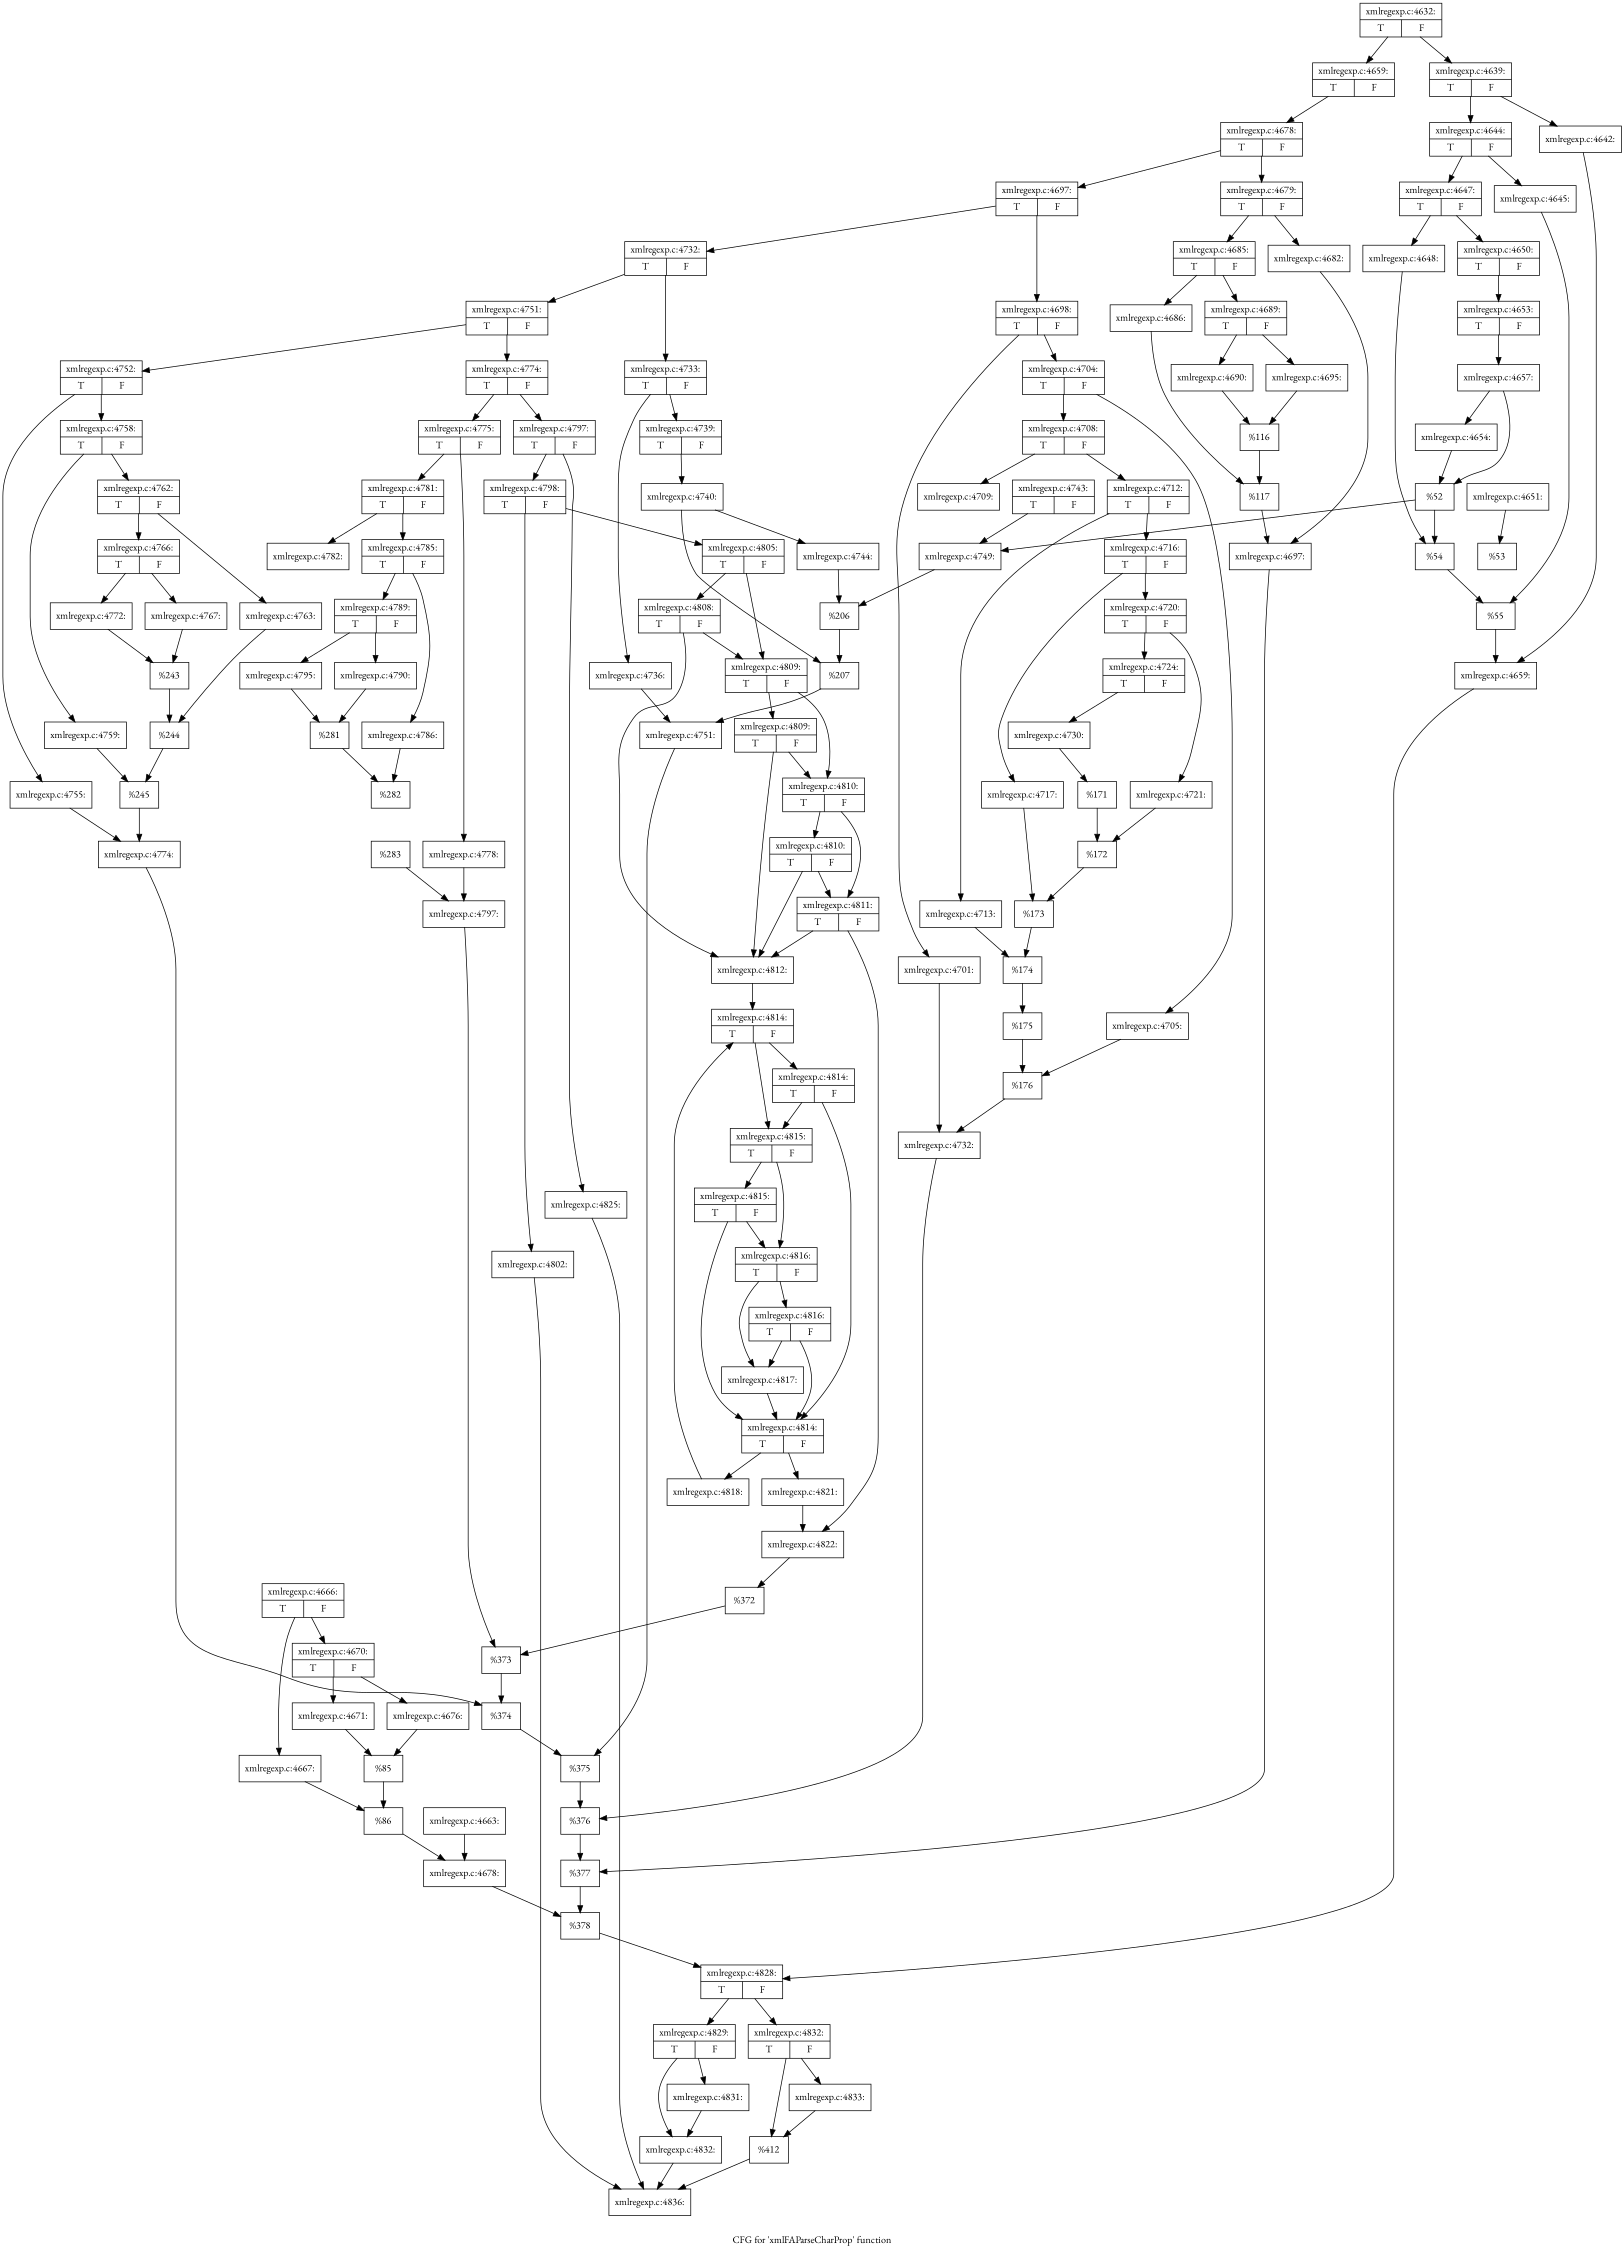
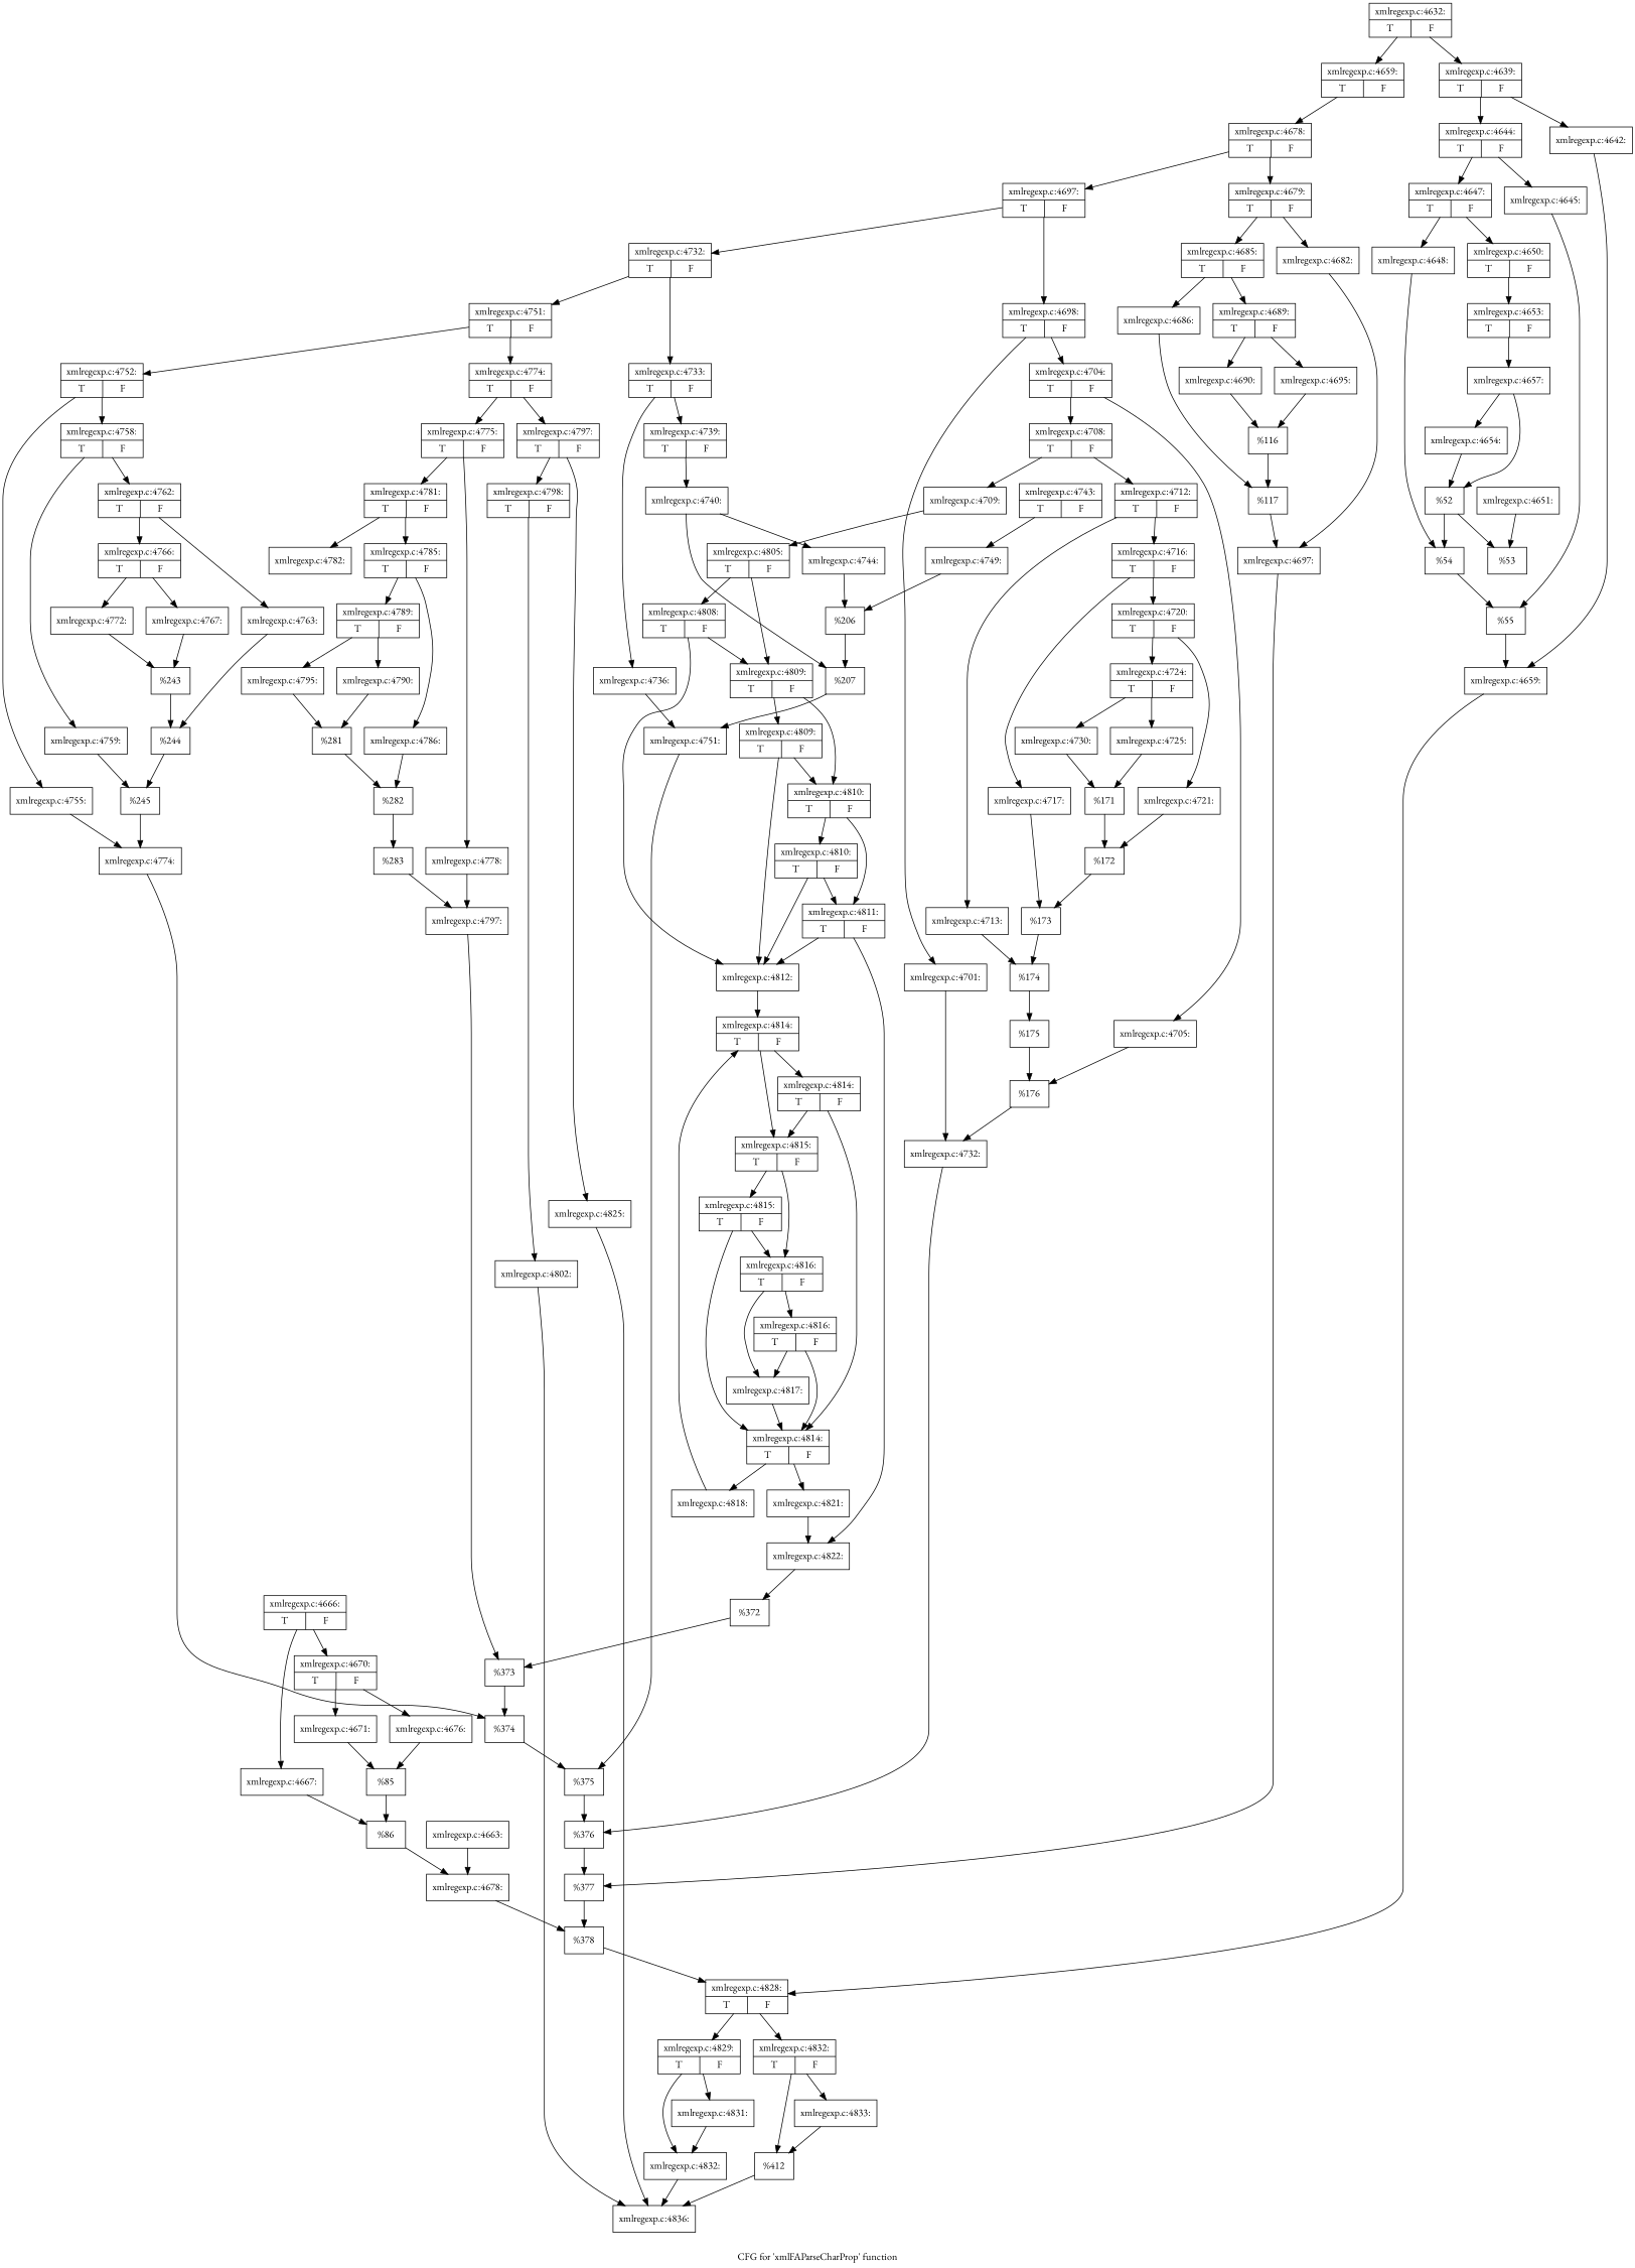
  digraph {
    fontname="EB Garamond"
    label="CFG for 'xmlFAParseCharProp' function"
    node [fontname="EB Garamond" shape=record]
    edge [fontname="EB Garamond"]
    n1 [label="{xmlregexp.c:4632:|{<s0>T|<s1>F}}"]
    n2 [label="{xmlregexp.c:4639:|{<s0>T|<s1>F}}"]
    n3 [label="{xmlregexp.c:4659:|{<s0>T|<s1>F}}"]
    n4 [label="{xmlregexp.c:4642:}"]
    n5 [label="{xmlregexp.c:4644:|{<s0>T|<s1>F}}"]
    n6 [label="{xmlregexp.c:4678:|{<s0>T|<s1>F}}"]
    n7 [label="{xmlregexp.c:4659:}"]
    n8 [label="{xmlregexp.c:4645:}"]
    n9 [label="{xmlregexp.c:4647:|{<s0>T|<s1>F}}"]
    n10 [label="{xmlregexp.c:4679:|{<s0>T|<s1>F}}"]
    n11 [label="{xmlregexp.c:4697:|{<s0>T|<s1>F}}"]
    n12 [label="{xmlregexp.c:4828:|{<s0>T|<s1>F}}"]
    n13 [label="{%55}"]
    n14 [label="{xmlregexp.c:4648:}"]
    n15 [label="{xmlregexp.c:4650:|{<s0>T|<s1>F}}"]
    n16 [label="{xmlregexp.c:4829:|{<s0>T|<s1>F}}"]
    n17 [label="{xmlregexp.c:4832:|{<s0>T|<s1>F}}"]
    n18 [label="{%54}"]
    n19 [label="{xmlregexp.c:4653:|{<s0>T|<s1>F}}"]
    n20 [label="{xmlregexp.c:4651:}"]
    n21 [label="{%53}"]
    n22 [label="{xmlregexp.c:4657:}"]
    n23 [label="{xmlregexp.c:4654:}"]
    n24 [label="{%52}"]
    n25 [label="{xmlregexp.c:4831:}"]
    n26 [label="{xmlregexp.c:4832:}"]
    n27 [label="{xmlregexp.c:4833:}"]
    n28 [label="{%412}"]
    n29 [label="{xmlregexp.c:4663:}"]
    n30 [label="{xmlregexp.c:4678:}"]
    n31 [label="{xmlregexp.c:4666:|{<s0>T|<s1>F}}"]
    n32 [label="{xmlregexp.c:4667:}"]
    n33 [label="{xmlregexp.c:4670:|{<s0>T|<s1>F}}"]
    n34 [label="{xmlregexp.c:4682:}"]
    n35 [label="{xmlregexp.c:4685:|{<s0>T|<s1>F}}"]
    n36 [label="{xmlregexp.c:4698:|{<s0>T|<s1>F}}"]
    n37 [label="{xmlregexp.c:4732:|{<s0>T|<s1>F}}"]
    n38 [label="{%378}"]
    n39 [label="{%86}"]
    n40 [label="{xmlregexp.c:4671:}"]
    n41 [label="{xmlregexp.c:4676:}"]
    n42 [label="{%85}"]
    n43 [label="{xmlregexp.c:4697:}"]
    n44 [label="{xmlregexp.c:4686:}"]
    n45 [label="{xmlregexp.c:4689:|{<s0>T|<s1>F}}"]
    n46 [label="{xmlregexp.c:4701:}"]
    n47 [label="{xmlregexp.c:4704:|{<s0>T|<s1>F}}"]
    n48 [label="{xmlregexp.c:4733:|{<s0>T|<s1>F}}"]
    n49 [label="{xmlregexp.c:4751:|{<s0>T|<s1>F}}"]
    n50 [label="{%377}"]
    n51 [label="{%117}"]
    n52 [label="{xmlregexp.c:4690:}"]
    n53 [label="{xmlregexp.c:4695:}"]
    n54 [label="{%116}"]
    n55 [label="{xmlregexp.c:4732:}"]
    n56 [label="{xmlregexp.c:4705:}"]
    n57 [label="{xmlregexp.c:4708:|{<s0>T|<s1>F}}"]
    n58 [label="{xmlregexp.c:4736:}"]
    n59 [label="{xmlregexp.c:4739:|{<s0>T|<s1>F}}"]
    n60 [label="{xmlregexp.c:4752:|{<s0>T|<s1>F}}"]
    n61 [label="{xmlregexp.c:4774:|{<s0>T|<s1>F}}"]
    n62 [label="{%376}"]
    n63 [label="{%176}"]
    n64 [label="{xmlregexp.c:4709:}"]
    n65 [label="{xmlregexp.c:4712:|{<s0>T|<s1>F}}"]
    n66 [label="{xmlregexp.c:4713:}"]
    n67 [label="{xmlregexp.c:4716:|{<s0>T|<s1>F}}"]
    n68 [label="{%175}"]
    n69 [label="{%174}"]
    n70 [label="{xmlregexp.c:4717:}"]
    n71 [label="{xmlregexp.c:4720:|{<s0>T|<s1>F}}"]
    n72 [label="{%173}"]
    n73 [label="{xmlregexp.c:4721:}"]
    n74 [label="{xmlregexp.c:4724:|{<s0>T|<s1>F}}"]
    n75 [label="{%172}"]
+   n76 [label="{xmlregexp.c:4725:}"]
    n77 [label="{xmlregexp.c:4730:}"]
    n78 [label="{%171}"]
    n79 [label="{xmlregexp.c:4751:}"]
    n80 [label="{xmlregexp.c:4740:}"]
    n81 [label="{xmlregexp.c:4755:}"]
    n82 [label="{xmlregexp.c:4758:|{<s0>T|<s1>F}}"]
    n83 [label="{xmlregexp.c:4775:|{<s0>T|<s1>F}}"]
    n84 [label="{xmlregexp.c:4797:|{<s0>T|<s1>F}}"]
    n85 [label="{%375}"]
    n86 [label="{%207}"]
    n87 [label="{xmlregexp.c:4744:}"]
    n88 [label="{xmlregexp.c:4743:|{<s0>T|<s1>F}}"]
    n89 [label="{xmlregexp.c:4749:}"]
    n90 [label="{%206}"]
    n91 [label="{xmlregexp.c:4774:}"]
    n92 [label="{xmlregexp.c:4759:}"]
    n93 [label="{xmlregexp.c:4762:|{<s0>T|<s1>F}}"]
    n94 [label="{xmlregexp.c:4778:}"]
    n95 [label="{xmlregexp.c:4781:|{<s0>T|<s1>F}}"]
    n96 [label="{xmlregexp.c:4798:|{<s0>T|<s1>F}}"]
    n97 [label="{xmlregexp.c:4825:}"]
    n98 [label="{%374}"]
    n99 [label="{%245}"]
    n100 [label="{xmlregexp.c:4763:}"]
    n101 [label="{xmlregexp.c:4766:|{<s0>T|<s1>F}}"]
    n102 [label="{%244}"]
    n103 [label="{xmlregexp.c:4767:}"]
    n104 [label="{xmlregexp.c:4772:}"]
    n105 [label="{%243}"]
    n106 [label="{xmlregexp.c:4797:}"]
    n107 [label="{xmlregexp.c:4782:}"]
    n108 [label="{xmlregexp.c:4785:|{<s0>T|<s1>F}}"]
    n109 [label="{xmlregexp.c:4802:}"]
    n110 [label="{xmlregexp.c:4805:|{<s0>T|<s1>F}}"]
    n111 [label="{xmlregexp.c:4836:}"]
    n112 [label="{%373}"]
    n113 [label="{xmlregexp.c:4786:}"]
    n114 [label="{xmlregexp.c:4789:|{<s0>T|<s1>F}}"]
    n115 [label="{%283}"]
    n116 [label="{%282}"]
    n117 [label="{xmlregexp.c:4790:}"]
    n118 [label="{xmlregexp.c:4795:}"]
    n119 [label="{%281}"]
    n120 [label="{xmlregexp.c:4808:|{<s0>T|<s1>F}}"]
    n121 [label="{xmlregexp.c:4809:|{<s0>T|<s1>F}}"]
    n122 [label="{xmlregexp.c:4812:}"]
    n123 [label="{xmlregexp.c:4809:|{<s0>T|<s1>F}}"]
    n124 [label="{xmlregexp.c:4810:|{<s0>T|<s1>F}}"]
    n125 [label="{xmlregexp.c:4814:|{<s0>T|<s1>F}}"]
    n126 [label="{xmlregexp.c:4810:|{<s0>T|<s1>F}}"]
    n127 [label="{xmlregexp.c:4811:|{<s0>T|<s1>F}}"]
    n128 [label="{xmlregexp.c:4814:|{<s0>T|<s1>F}}"]
    n129 [label="{xmlregexp.c:4815:|{<s0>T|<s1>F}}"]
    n130 [label="{xmlregexp.c:4822:}"]
    n131 [label="{%372}"]
    n132 [label="{xmlregexp.c:4814:|{<s0>T|<s1>F}}"]
    n133 [label="{xmlregexp.c:4815:|{<s0>T|<s1>F}}"]
    n134 [label="{xmlregexp.c:4816:|{<s0>T|<s1>F}}"]
    n135 [label="{xmlregexp.c:4818:}"]
    n136 [label="{xmlregexp.c:4821:}"]
    n137 [label="{xmlregexp.c:4816:|{<s0>T|<s1>F}}"]
    n138 [label="{xmlregexp.c:4817:}"]
    n1 -> n2
    n1 -> n3
    n2 -> n4
    n2 -> n5
    n3 -> n6
    n4 -> n7
    n5 -> n8
    n5 -> n9
    n6 -> n10
    n6 -> n11
    n7 -> n12
    n8 -> n13
    n9 -> n14
    n9 -> n15
    n10 -> n34
    n10 -> n35
    n11 -> n36
    n11 -> n37
    n12 -> n16
    n12 -> n17
    n13 -> n7
    n14 -> n18
    n15 -> n19
    n16 -> n25
    n16 -> n26
    n17 -> n27
    n17 -> n28
    n18 -> n13
    n19 -> n22
    n20 -> n21
    n22 -> n23
    n22 -> n24
    n23 -> n24
    n24 -> n18
-   n24 -> n89
+   n24 -> n21
    n25 -> n26
    n26 -> n111
    n27 -> n28
    n28 -> n111
    n29 -> n30
    n30 -> n38
    n31 -> n32
    n31 -> n33
    n32 -> n39
    n33 -> n40
    n33 -> n41
    n34 -> n43
    n35 -> n44
    n35 -> n45
    n36 -> n46
    n36 -> n47
    n37 -> n48
    n37 -> n49
    n38 -> n12
    n39 -> n30
    n40 -> n42
    n41 -> n42
    n42 -> n39
    n43 -> n50
    n44 -> n51
    n45 -> n52
    n45 -> n53
    n46 -> n55
    n47 -> n56
    n47 -> n57
    n48 -> n58
    n48 -> n59
    n49 -> n60
    n49 -> n61
    n50 -> n38
    n51 -> n43
    n52 -> n54
    n53 -> n54
    n54 -> n51
    n55 -> n62
    n56 -> n63
    n57 -> n64
    n57 -> n65
    n58 -> n79
    n59 -> n80
    n60 -> n81
    n60 -> n82
    n61 -> n83
    n61 -> n84
    n62 -> n50
    n63 -> n55
    n65 -> n66
    n65 -> n67
    n66 -> n69
    n67 -> n70
    n67 -> n71
    n68 -> n63
    n69 -> n68
    n70 -> n72
    n71 -> n73
    n71 -> n74
    n72 -> n69
    n73 -> n75
+   n74 -> n76
    n74 -> n77
    n75 -> n72
+   n76 -> n78
    n77 -> n78
    n78 -> n75
    n79 -> n85
    n80 -> n86
    n80 -> n87
    n81 -> n91
    n82 -> n92
    n82 -> n93
    n83 -> n94
    n83 -> n95
    n84 -> n96
    n84 -> n97
    n85 -> n62
    n86 -> n79
    n87 -> n90
    n88 -> n89
    n89 -> n90
    n90 -> n86
    n91 -> n98
    n92 -> n99
    n93 -> n100
    n93 -> n101
    n94 -> n106
    n95 -> n107
    n95 -> n108
    n96 -> n109
-   n96 -> n110
+   n64 -> n110
    n97 -> n111
    n98 -> n85
    n99 -> n91
    n100 -> n102
    n101 -> n103
    n101 -> n104
    n102 -> n99
    n103 -> n105
    n104 -> n105
    n105 -> n102
    n106 -> n112
    n108 -> n113
    n108 -> n114
    n109 -> n111
    n110 -> n120
    n110 -> n121
    n112 -> n98
    n113 -> n116
    n114 -> n117
    n114 -> n118
    n115 -> n106
+   n116 -> n115
    n117 -> n119
    n118 -> n119
    n119 -> n116
    n120 -> n121
    n120 -> n122
    n121 -> n123
    n121 -> n124
    n122 -> n125
    n123 -> n122
    n123 -> n124
    n124 -> n126
    n124 -> n127
    n125 -> n128
    n125 -> n129
    n126 -> n122
    n126 -> n127
    n127 -> n122
    n127 -> n130
    n128 -> n129
    n128 -> n132
    n129 -> n133
    n129 -> n134
    n130 -> n131
    n131 -> n112
    n132 -> n135
    n132 -> n136
    n133 -> n132
    n133 -> n134
    n134 -> n137
    n134 -> n138
    n135 -> n125
    n136 -> n130
    n137 -> n132
    n137 -> n138
    n138 -> n132
  }
